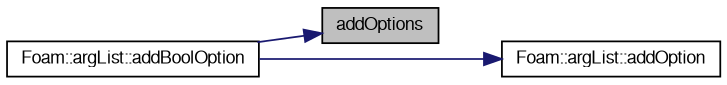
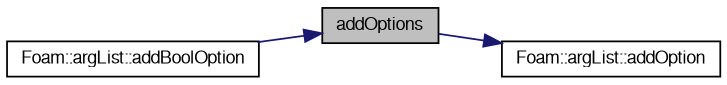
  digraph {
    rankdir=LR
    node [color=black fontname=FreeSans fontsize=10 shape=record]
    edge [color=midnightblue fontname=FreeSans fontsize=10 labelfontname=FreeSans labelfontsize=10 style=solid]
    n1 [fillcolor=grey75 fontcolor=black height=0.2 label=addOptions style=filled width=0.4]
    n2 [height=0.2 label="Foam::argList::addOption" width=0.4]
    n3 [height=0.2 label="Foam::argList::addBoolOption" width=0.4]
-   n3 -> n2
+   n1 -> n2
    n3 -> n1
  }
